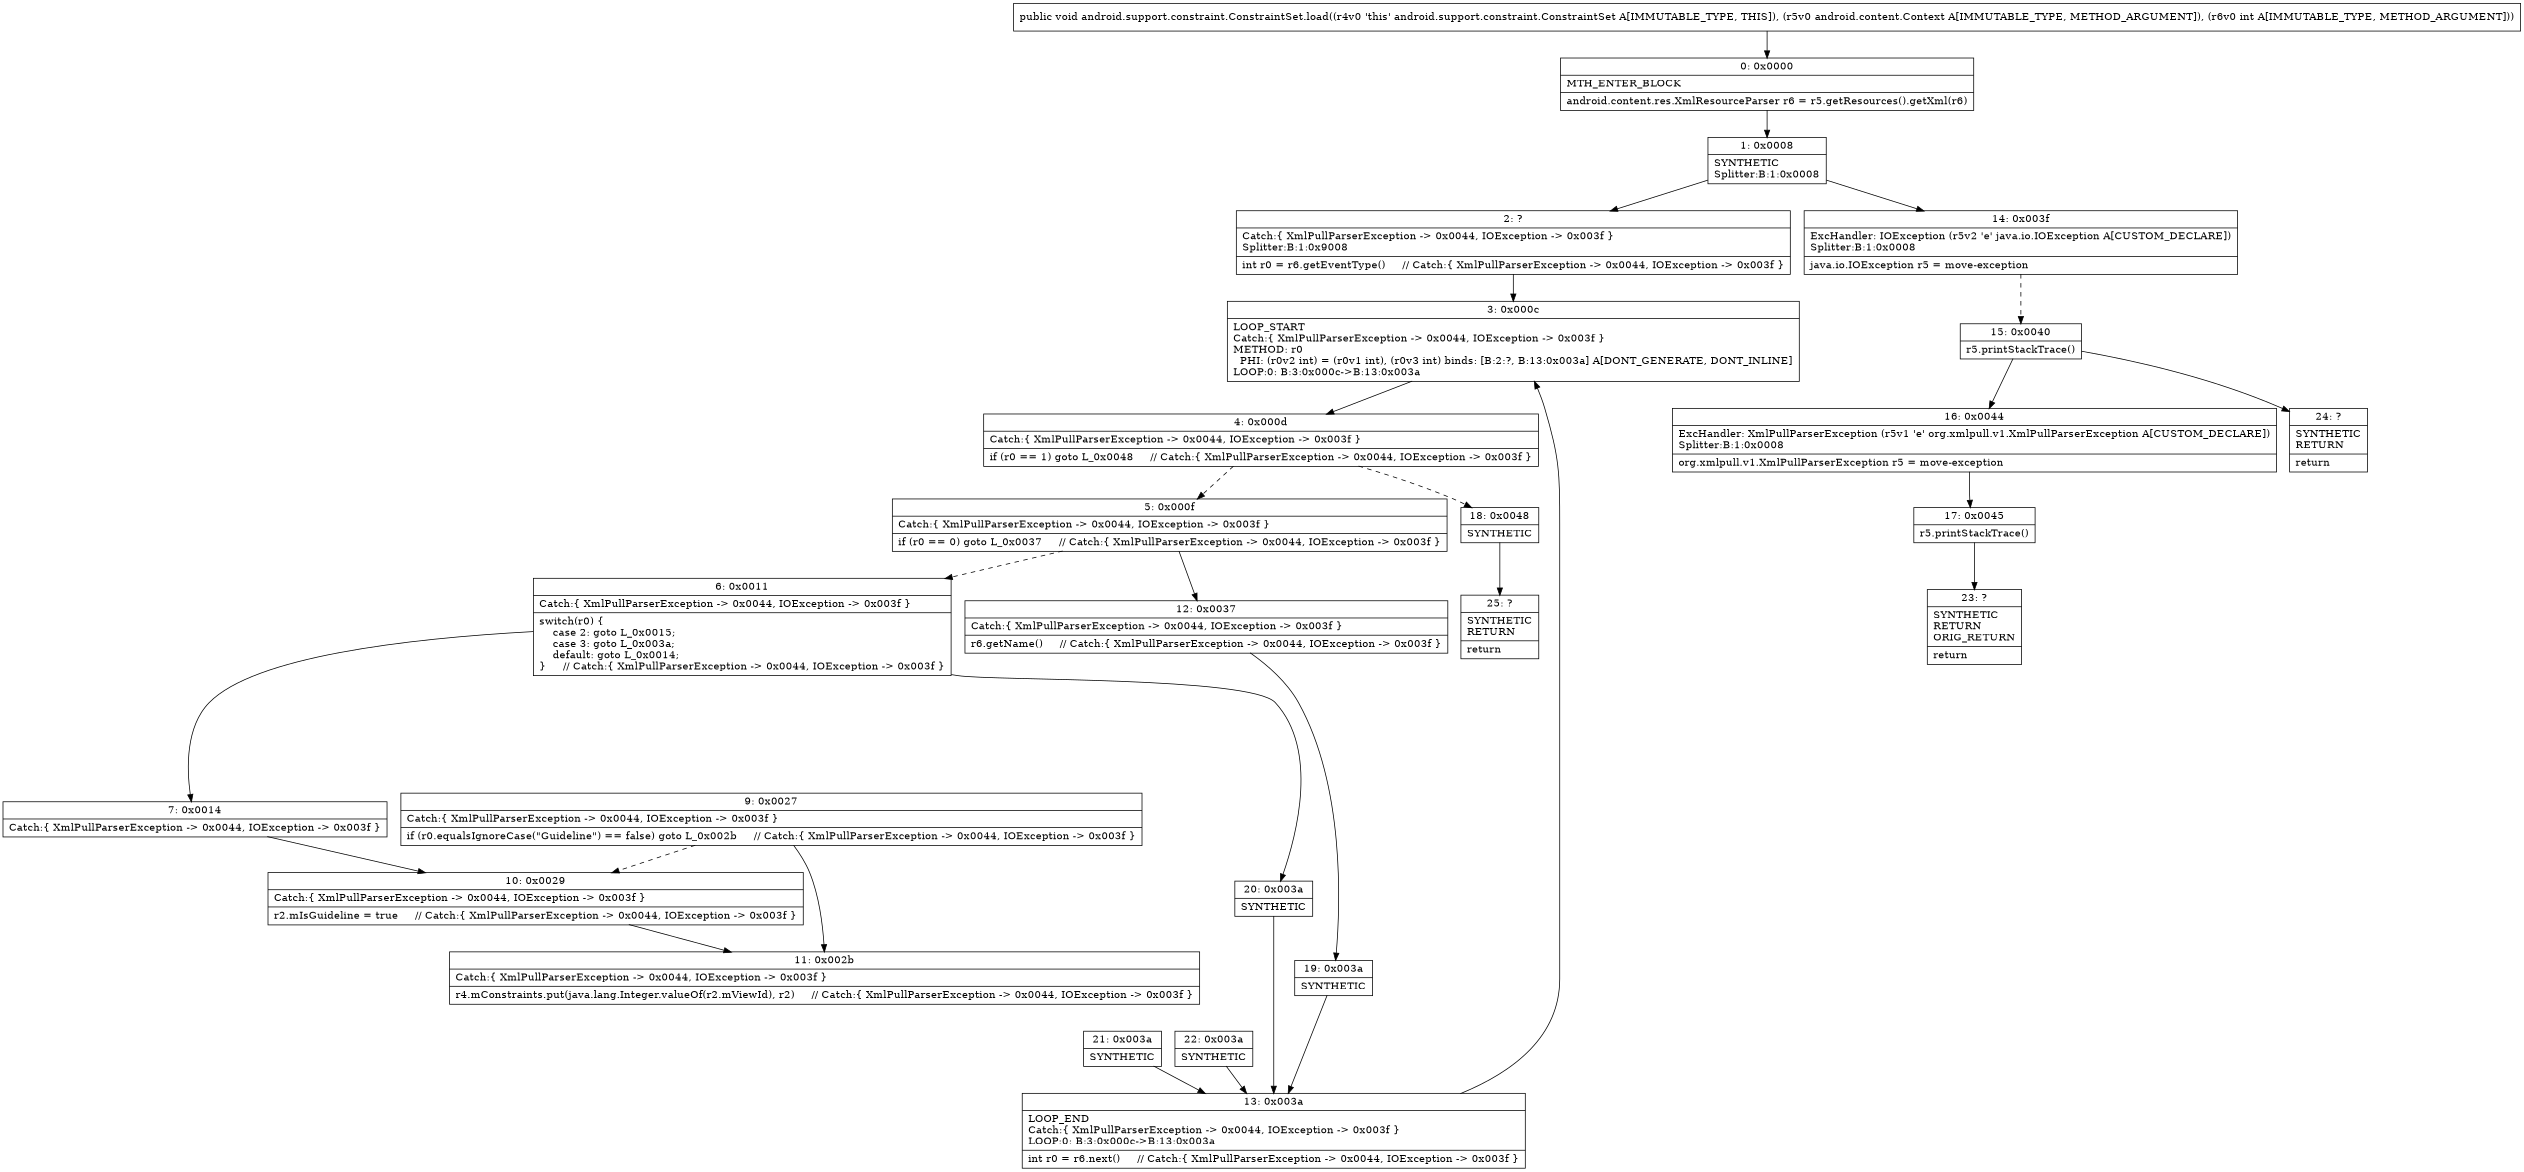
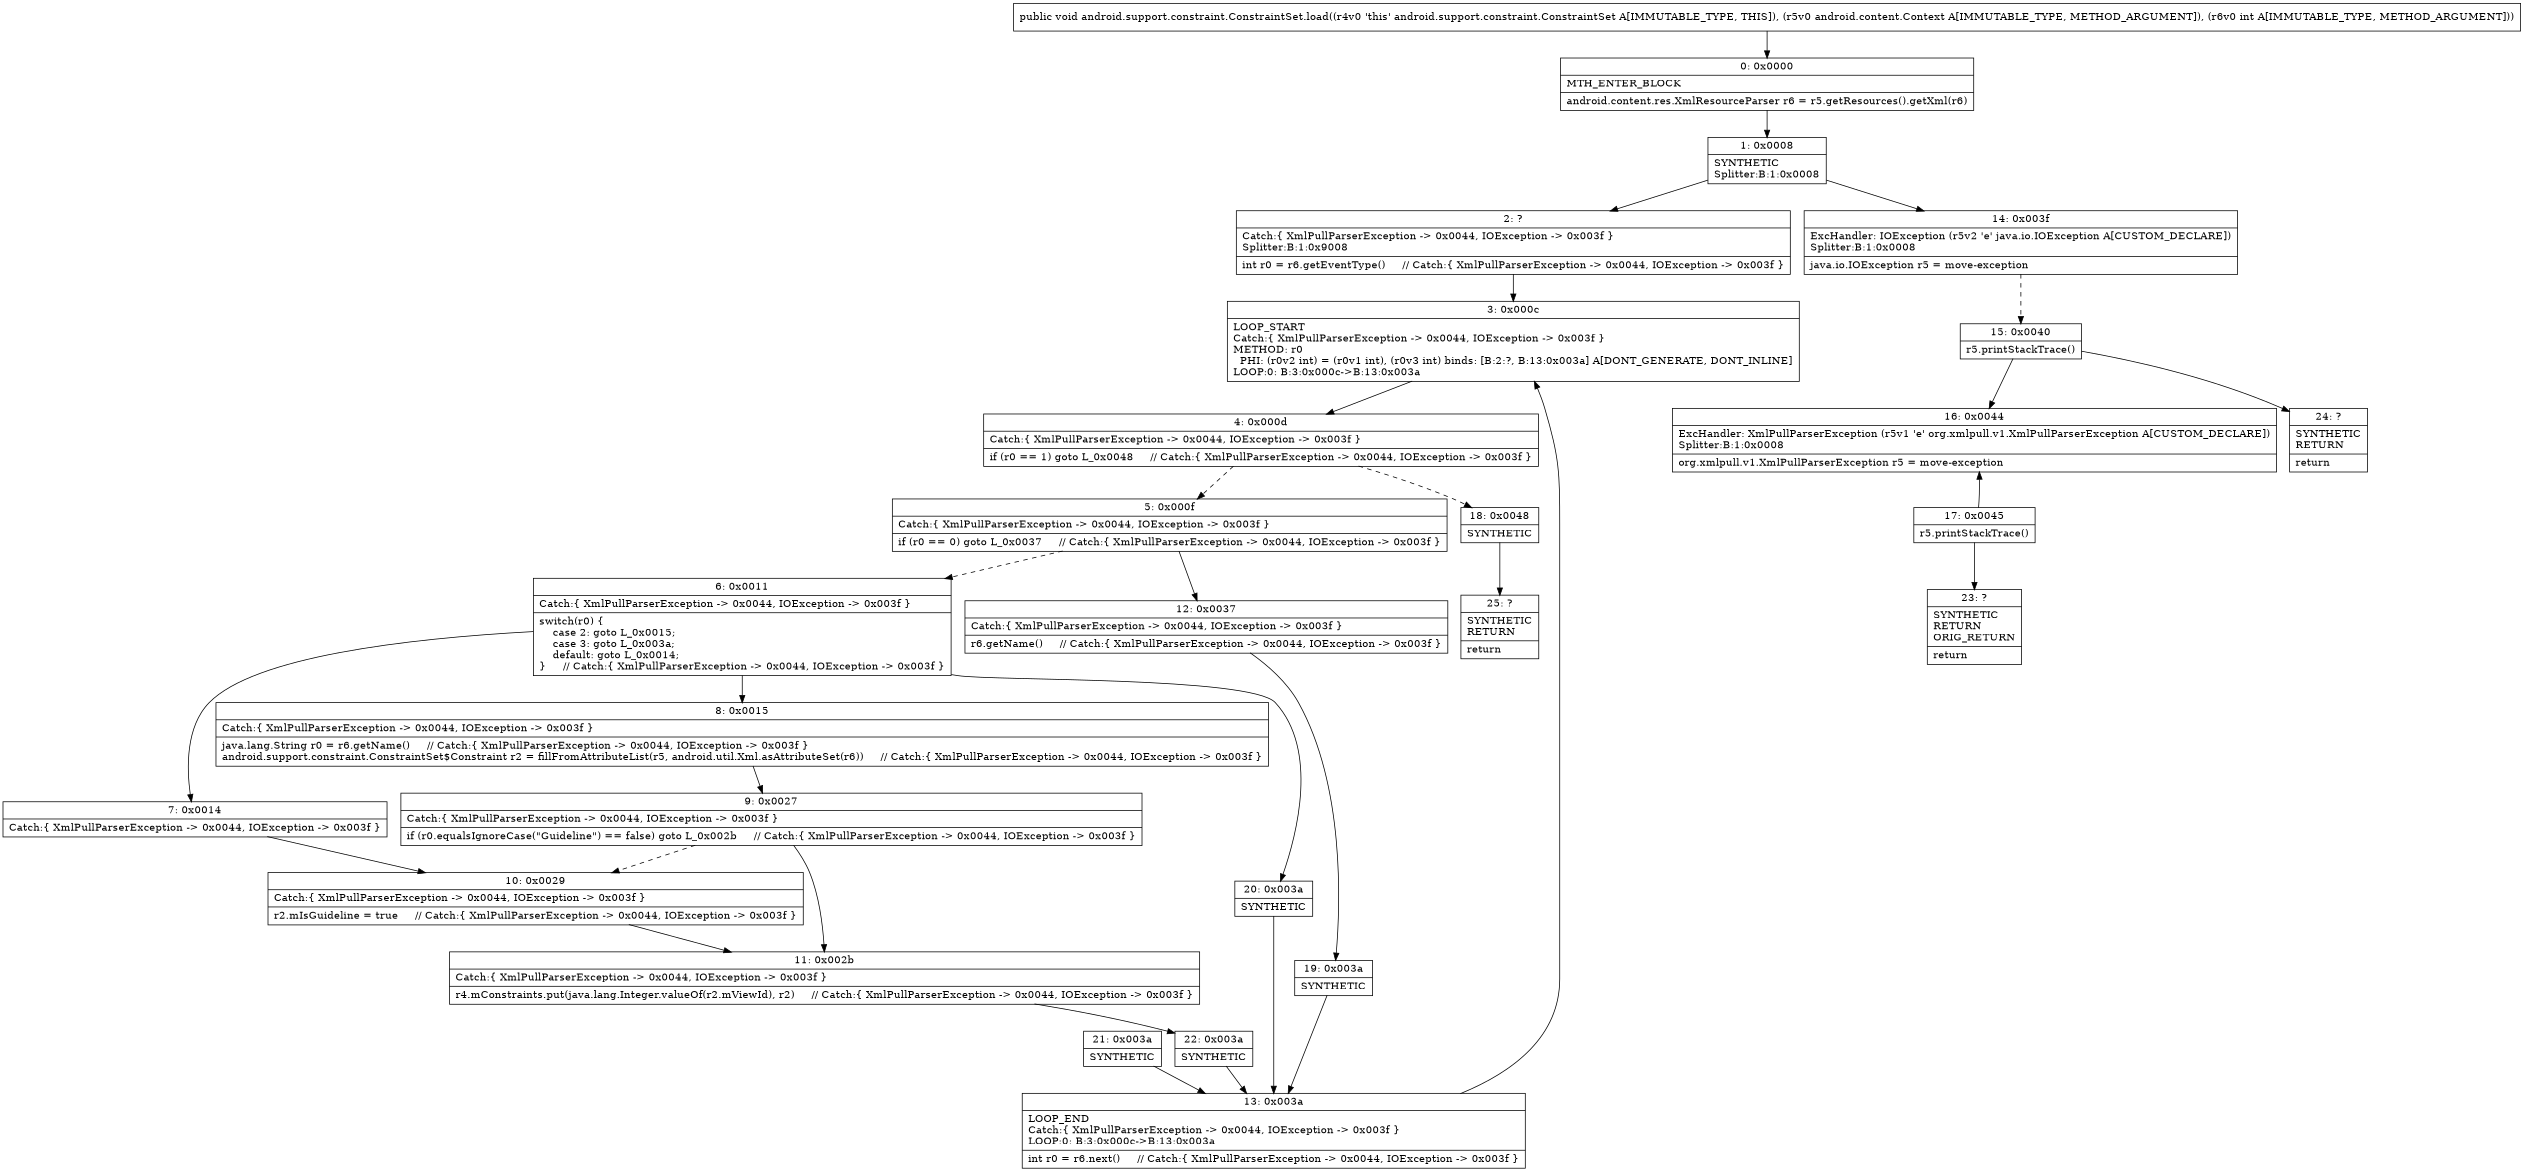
  digraph {
    node [shape=record]
    n1 [label="{0\:\ 0x0000|MTH_ENTER_BLOCK\l|android.content.res.XmlResourceParser r6 = r5.getResources().getXml(r6)\l}"]
    n2 [label="{1\:\ 0x0008|SYNTHETIC\lSplitter:B:1:0x0008\l}"]
    n3 [label="{2\:\ ?|Catch:\{ XmlPullParserException \-\> 0x0044, IOException \-\> 0x003f \}\lSplitter:B:1:0x9008\l|int r0 = r6.getEventType()     \/\/ Catch:\{ XmlPullParserException \-\> 0x0044, IOException \-\> 0x003f \}\l}"]
    n4 [label="{14\:\ 0x003f|ExcHandler: IOException (r5v2 'e' java.io.IOException A[CUSTOM_DECLARE])\lSplitter:B:1:0x0008\l|java.io.IOException r5 = move\-exception\l}"]
    n5 [label="{3\:\ 0x000c|LOOP_START\lCatch:\{ XmlPullParserException \-\> 0x0044, IOException \-\> 0x003f \}\lMETHOD: r0 \l  PHI: (r0v2 int) = (r0v1 int), (r0v3 int) binds: [B:2:?, B:13:0x003a] A[DONT_GENERATE, DONT_INLINE]\lLOOP:0: B:3:0x000c\-\>B:13:0x003a\l}"]
    n6 [label="{15\:\ 0x0040|r5.printStackTrace()\l}"]
    n7 [label="{16\:\ 0x0044|ExcHandler: XmlPullParserException (r5v1 'e' org.xmlpull.v1.XmlPullParserException A[CUSTOM_DECLARE])\lSplitter:B:1:0x0008\l|org.xmlpull.v1.XmlPullParserException r5 = move\-exception\l}"]
    n8 [label="{17\:\ 0x0045|r5.printStackTrace()\l}"]
    n9 [label="{4\:\ 0x000d|Catch:\{ XmlPullParserException \-\> 0x0044, IOException \-\> 0x003f \}\l|if (r0 == 1) goto L_0x0048     \/\/ Catch:\{ XmlPullParserException \-\> 0x0044, IOException \-\> 0x003f \}\l}"]
    n10 [label="{5\:\ 0x000f|Catch:\{ XmlPullParserException \-\> 0x0044, IOException \-\> 0x003f \}\l|if (r0 == 0) goto L_0x0037     \/\/ Catch:\{ XmlPullParserException \-\> 0x0044, IOException \-\> 0x003f \}\l}"]
    n11 [label="{18\:\ 0x0048|SYNTHETIC\l}"]
    n12 [label="{6\:\ 0x0011|Catch:\{ XmlPullParserException \-\> 0x0044, IOException \-\> 0x003f \}\l|switch(r0) \{\l    case 2: goto L_0x0015;\l    case 3: goto L_0x003a;\l    default: goto L_0x0014;\l\}     \/\/ Catch:\{ XmlPullParserException \-\> 0x0044, IOException \-\> 0x003f \}\l}"]
    n13 [label="{12\:\ 0x0037|Catch:\{ XmlPullParserException \-\> 0x0044, IOException \-\> 0x003f \}\l|r6.getName()     \/\/ Catch:\{ XmlPullParserException \-\> 0x0044, IOException \-\> 0x003f \}\l}"]
    n14 [label="{25\:\ ?|SYNTHETIC\lRETURN\l|return\l}"]
    n15 [label="{7\:\ 0x0014|Catch:\{ XmlPullParserException \-\> 0x0044, IOException \-\> 0x003f \}\l}"]
+   n16 [label="{8\:\ 0x0015|Catch:\{ XmlPullParserException \-\> 0x0044, IOException \-\> 0x003f \}\l|java.lang.String r0 = r6.getName()     \/\/ Catch:\{ XmlPullParserException \-\> 0x0044, IOException \-\> 0x003f \}\landroid.support.constraint.ConstraintSet$Constraint r2 = fillFromAttributeList(r5, android.util.Xml.asAttributeSet(r6))     \/\/ Catch:\{ XmlPullParserException \-\> 0x0044, IOException \-\> 0x003f \}\l}"]
    n17 [label="{20\:\ 0x003a|SYNTHETIC\l}"]
    n18 [label="{19\:\ 0x003a|SYNTHETIC\l}"]
    n19 [label="{10\:\ 0x0029|Catch:\{ XmlPullParserException \-\> 0x0044, IOException \-\> 0x003f \}\l|r2.mIsGuideline = true     \/\/ Catch:\{ XmlPullParserException \-\> 0x0044, IOException \-\> 0x003f \}\l}"]
    n20 [label="{9\:\ 0x0027|Catch:\{ XmlPullParserException \-\> 0x0044, IOException \-\> 0x003f \}\l|if (r0.equalsIgnoreCase(\"Guideline\") == false) goto L_0x002b     \/\/ Catch:\{ XmlPullParserException \-\> 0x0044, IOException \-\> 0x003f \}\l}"]
    n21 [label="{13\:\ 0x003a|LOOP_END\lCatch:\{ XmlPullParserException \-\> 0x0044, IOException \-\> 0x003f \}\lLOOP:0: B:3:0x000c\-\>B:13:0x003a\l|int r0 = r6.next()     \/\/ Catch:\{ XmlPullParserException \-\> 0x0044, IOException \-\> 0x003f \}\l}"]
    n22 [label="{21\:\ 0x003a|SYNTHETIC\l}"]
    n23 [label="{11\:\ 0x002b|Catch:\{ XmlPullParserException \-\> 0x0044, IOException \-\> 0x003f \}\l|r4.mConstraints.put(java.lang.Integer.valueOf(r2.mViewId), r2)     \/\/ Catch:\{ XmlPullParserException \-\> 0x0044, IOException \-\> 0x003f \}\l}"]
    n24 [label="{22\:\ 0x003a|SYNTHETIC\l}"]
    n25 [label="{24\:\ ?|SYNTHETIC\lRETURN\l|return\l}"]
    n26 [label="{23\:\ ?|SYNTHETIC\lRETURN\lORIG_RETURN\l|return\l}"]
    n27 [label="{public void android.support.constraint.ConstraintSet.load((r4v0 'this' android.support.constraint.ConstraintSet A[IMMUTABLE_TYPE, THIS]), (r5v0 android.content.Context A[IMMUTABLE_TYPE, METHOD_ARGUMENT]), (r6v0 int A[IMMUTABLE_TYPE, METHOD_ARGUMENT])) }"]
    n1 -> n2
    n2 -> n3
    n2 -> n4
    n3 -> n5
    n4 -> n6 [style=dashed]
    n5 -> n9
    n6 -> n7
    n6 -> n25
-   n7 -> n8
+   n8 -> n7
    n8 -> n26
    n9 -> n10 [style=dashed]
    n9 -> n11 [style=dashed]
    n10 -> n12 [style=dashed]
    n10 -> n13
    n11 -> n14
    n12 -> n15
+   n12 -> n16
    n12 -> n17
    n13 -> n18
    n15 -> n19
+   n16 -> n20
    n17 -> n21
    n18 -> n21
    n19 -> n23
    n20 -> n19 [style=dashed]
    n20 -> n23
    n21 -> n5
    n22 -> n21
+   n23 -> n24
    n24 -> n21
    n27 -> n1
  }
